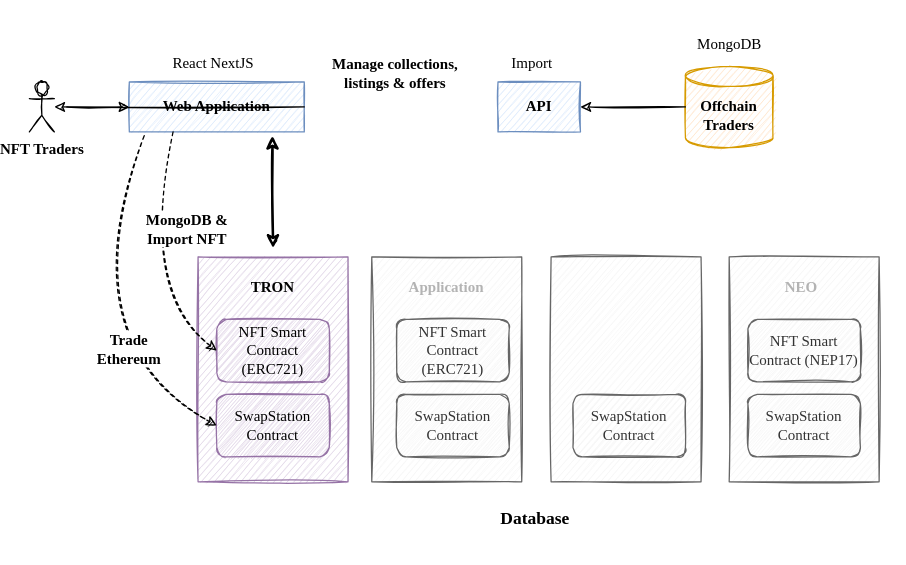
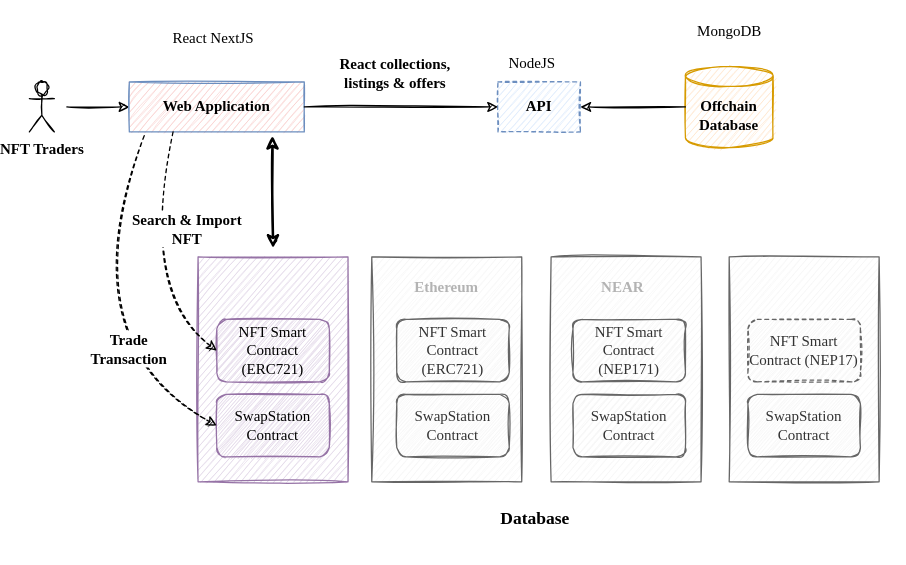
  <mxCell id="0" />
  <mxCell id="1" parent="0" />
  <mxCell id="2" value="NFT Traders" style="shape=umlActor;verticalLabelPosition=bottom;verticalAlign=top;html=1;outlineConnect=0;sketch=1;fontFamily=Comic Sans MS;fontStyle=1" vertex="1" parent="1"><mxGeometry x="20" y="65" width="20" height="40" as="geometry" /></mxCell>
  <mxCell id="3" value="" style="endArrow=classic;html=1;rounded=0;entryX=0;entryY=0.5;entryDx=0;entryDy=0;sketch=1;" edge="1" parent="1" target="4"><mxGeometry width="50" height="50" relative="1" as="geometry"><mxPoint x="50" y="85" as="sourcePoint" /><mxPoint x="240" y="5" as="targetPoint" /></mxGeometry></mxCell>
- <mxCell id="4" value="Web Application" style="rounded=0;whiteSpace=wrap;html=1;sketch=1;fontFamily=Comic Sans MS;fontStyle=1;fillColor=#dae8fc;strokeColor=#6c8ebf;" vertex="1" parent="1"><mxGeometry x="100" y="65" width="140" height="40" as="geometry" /></mxCell>
- <mxCell id="5" value="API" style="rounded=0;whiteSpace=wrap;html=1;sketch=1;fontFamily=Comic Sans MS;fontStyle=1;fillColor=#dae8fc;strokeColor=#6c8ebf;" vertex="1" parent="1"><mxGeometry x="395" y="65" width="66" height="40" as="geometry" /></mxCell>
- <mxCell id="6" value="Offchain Traders" style="shape=cylinder3;whiteSpace=wrap;html=1;boundedLbl=1;backgroundOutline=1;size=8;fontStyle=1;fontFamily=Comic Sans MS;sketch=1;fillColor=#ffe6cc;strokeColor=#d79b00;" vertex="1" parent="1"><mxGeometry x="545" y="52.5" width="70" height="65" as="geometry" /></mxCell>
- <mxCell id="7" value="MongoDB" style="text;html=1;strokeColor=none;fillColor=none;align=center;verticalAlign=middle;whiteSpace=wrap;rounded=0;sketch=1;fontFamily=Comic Sans MS;" vertex="1" parent="1"><mxGeometry x="532.5" y="20" width="95" height="30" as="geometry" /></mxCell>
- <mxCell id="8" value="React NextJS" style="text;html=1;strokeColor=none;fillColor=none;align=center;verticalAlign=middle;whiteSpace=wrap;rounded=0;sketch=1;fontFamily=Comic Sans MS;" vertex="1" parent="1"><mxGeometry x="120" y="35" width="95" height="30" as="geometry" /></mxCell>
- <mxCell id="9" value="" style="endArrow=classic;html=1;rounded=0;exitX=1;exitY=0.5;exitDx=0;exitDy=0;sketch=1;" edge="1" parent="1" source="4" target="2"><mxGeometry width="50" height="50" relative="1" as="geometry"><mxPoint x="150" y="15" as="sourcePoint" /><mxPoint x="250" y="15" as="targetPoint" /></mxGeometry></mxCell>
+ <mxCell id="4" value="Web Application" style="rounded=0;whiteSpace=wrap;html=1;sketch=1;fontFamily=Comic Sans MS;fontStyle=1;fillColor=#f8cecc;strokeColor=#6c8ebf;" vertex="1" parent="1"><mxGeometry x="100" y="65" width="140" height="40" as="geometry" /></mxCell>
+ <mxCell id="5" value="API" style="rounded=0;whiteSpace=wrap;html=1;sketch=1;fontFamily=Comic Sans MS;fontStyle=1;fillColor=#dae8fc;strokeColor=#6c8ebf;dashed=1;" vertex="1" parent="1"><mxGeometry x="395" y="65" width="66" height="40" as="geometry" /></mxCell>
+ <mxCell id="6" value="Offchain Database" style="shape=cylinder3;whiteSpace=wrap;html=1;boundedLbl=1;backgroundOutline=1;size=8;fontStyle=1;fontFamily=Comic Sans MS;sketch=1;fillColor=#ffe6cc;strokeColor=#d79b00;" vertex="1" parent="1"><mxGeometry x="545" y="52.5" width="70" height="65" as="geometry" /></mxCell>
+ <mxCell id="7" value="MongoDB" style="text;html=1;strokeColor=none;fillColor=none;align=center;verticalAlign=middle;whiteSpace=wrap;rounded=0;sketch=1;fontFamily=Comic Sans MS;" vertex="1" parent="1"><mxGeometry x="532.5" y="10" width="95" height="30" as="geometry" /></mxCell>
+ <mxCell id="8" value="React NextJS" style="text;html=1;strokeColor=none;fillColor=none;align=center;verticalAlign=middle;whiteSpace=wrap;rounded=0;sketch=1;fontFamily=Comic Sans MS;" vertex="1" parent="1"><mxGeometry x="120" y="15" width="95" height="30" as="geometry" /></mxCell>
+ <mxCell id="9" value="" style="endArrow=classic;html=1;rounded=0;exitX=1;exitY=0.5;exitDx=0;exitDy=0;entryX=0;entryY=0.5;entryDx=0;entryDy=0;sketch=1;" edge="1" parent="1" source="4" target="5"><mxGeometry width="50" height="50" relative="1" as="geometry"><mxPoint x="150" y="15" as="sourcePoint" /><mxPoint x="250" y="15" as="targetPoint" /></mxGeometry></mxCell>
  <mxCell id="10" value="Database" style="text;html=1;strokeColor=none;fillColor=none;align=center;verticalAlign=middle;whiteSpace=wrap;rounded=0;sketch=1;fontFamily=Comic Sans MS;fontStyle=1;fontSize=14;" vertex="1" parent="1"><mxGeometry x="360" y="400" width="130" height="30" as="geometry" /></mxCell>
  <mxCell id="11" value="" style="endArrow=none;startArrow=classic;html=1;rounded=0;fontFamily=Comic Sans MS;entryX=0;entryY=0.5;entryDx=0;entryDy=0;entryPerimeter=0;exitX=1;exitY=0.5;exitDx=0;exitDy=0;sketch=1;" edge="1" parent="1" source="5" target="6"><mxGeometry width="50" height="50" relative="1" as="geometry"><mxPoint x="290" y="225" as="sourcePoint" /><mxPoint x="340" y="175" as="targetPoint" /></mxGeometry></mxCell>
  <mxCell id="12" value="" style="rounded=0;whiteSpace=wrap;html=1;sketch=1;fontFamily=Comic Sans MS;fillColor=#e1d5e7;strokeColor=#9673a6;" vertex="1" parent="1"><mxGeometry x="155" y="205" width="120" height="180" as="geometry" /></mxCell>
  <mxCell id="13" value="SwapStation Contract" style="rounded=1;whiteSpace=wrap;html=1;sketch=1;fontFamily=Comic Sans MS;fillColor=#e1d5e7;strokeColor=#9673a6;" vertex="1" parent="1"><mxGeometry x="170" y="315" width="90" height="50" as="geometry" /></mxCell>
  <mxCell id="14" value="NFT Smart Contract (ERC721)" style="rounded=1;whiteSpace=wrap;html=1;sketch=1;fontFamily=Comic Sans MS;fillColor=#e1d5e7;strokeColor=#9673a6;" vertex="1" parent="1"><mxGeometry x="170" y="255" width="90" height="50" as="geometry" /></mxCell>
- <mxCell id="15" value="TRON" style="text;html=1;strokeColor=none;fillColor=none;align=center;verticalAlign=middle;whiteSpace=wrap;rounded=0;sketch=1;fontFamily=Comic Sans MS;fontStyle=1" vertex="1" parent="1"><mxGeometry x="165" y="215" width="100" height="30" as="geometry" /></mxCell>
  <mxCell id="16" value="" style="rounded=0;whiteSpace=wrap;html=1;sketch=1;fontFamily=Comic Sans MS;fontColor=#333333;fillColor=#f5f5f5;strokeColor=#666666;" vertex="1" parent="1"><mxGeometry x="294" y="205" width="120" height="180" as="geometry" /></mxCell>
- <mxCell id="17" value="Application" style="text;html=1;strokeColor=none;fillColor=none;align=center;verticalAlign=middle;whiteSpace=wrap;rounded=0;sketch=1;fontFamily=Comic Sans MS;fontStyle=1;fontColor=#B3B3B3;" vertex="1" parent="1"><mxGeometry x="304" y="215" width="100" height="30" as="geometry" /></mxCell>
+ <mxCell id="17" value="Ethereum" style="text;html=1;strokeColor=none;fillColor=none;align=center;verticalAlign=middle;whiteSpace=wrap;rounded=0;sketch=1;fontFamily=Comic Sans MS;fontStyle=1;fontColor=#B3B3B3;" vertex="1" parent="1"><mxGeometry x="304" y="215" width="100" height="30" as="geometry" /></mxCell>
  <mxCell id="18" value="" style="rounded=0;whiteSpace=wrap;html=1;sketch=1;fontFamily=Comic Sans MS;fontColor=#333333;fillColor=#f5f5f5;strokeColor=#666666;" vertex="1" parent="1"><mxGeometry x="437.5" y="205" width="120" height="180" as="geometry" /></mxCell>
+ <mxCell id="19" value="NEAR" style="text;html=1;strokeColor=none;fillColor=none;align=center;verticalAlign=middle;whiteSpace=wrap;rounded=0;sketch=1;fontFamily=Comic Sans MS;fontStyle=1;fontColor=#B3B3B3;" vertex="1" parent="1"><mxGeometry x="445" y="215" width="100" height="30" as="geometry" /></mxCell>
  <mxCell id="20" value="" style="rounded=0;whiteSpace=wrap;html=1;sketch=1;fontFamily=Comic Sans MS;fontColor=#333333;fillColor=#f5f5f5;strokeColor=#666666;" vertex="1" parent="1"><mxGeometry x="580" y="205" width="120" height="180" as="geometry" /></mxCell>
- <mxCell id="21" value="NEO" style="text;html=1;strokeColor=none;fillColor=none;align=center;verticalAlign=middle;whiteSpace=wrap;rounded=0;sketch=1;fontFamily=Comic Sans MS;fontStyle=1;fontColor=#B3B3B3;" vertex="1" parent="1"><mxGeometry x="587.5" y="215" width="100" height="30" as="geometry" /></mxCell>
  <mxCell id="22" value="SwapStation Contract" style="rounded=1;whiteSpace=wrap;html=1;sketch=1;fontFamily=Comic Sans MS;fillColor=#f5f5f5;strokeColor=#666666;fontColor=#333333;" vertex="1" parent="1"><mxGeometry x="314" y="315" width="90" height="50" as="geometry" /></mxCell>
  <mxCell id="23" value="NFT Smart Contract (ERC721)" style="rounded=1;whiteSpace=wrap;html=1;sketch=1;fontFamily=Comic Sans MS;fillColor=#f5f5f5;strokeColor=#666666;fontColor=#333333;" vertex="1" parent="1"><mxGeometry x="314" y="255" width="90" height="50" as="geometry" /></mxCell>
  <mxCell id="24" value="SwapStation Contract" style="rounded=1;whiteSpace=wrap;html=1;sketch=1;fontFamily=Comic Sans MS;fillColor=#f5f5f5;strokeColor=#666666;fontColor=#333333;" vertex="1" parent="1"><mxGeometry x="455" y="315" width="90" height="50" as="geometry" /></mxCell>
+ <mxCell id="25" value="NFT Smart Contract (NEP171)" style="rounded=1;whiteSpace=wrap;html=1;sketch=1;fontFamily=Comic Sans MS;fillColor=#f5f5f5;strokeColor=#666666;fontColor=#333333;" vertex="1" parent="1"><mxGeometry x="455" y="255" width="90" height="50" as="geometry" /></mxCell>
  <mxCell id="26" value="SwapStation Contract" style="rounded=1;whiteSpace=wrap;html=1;sketch=1;fontFamily=Comic Sans MS;fillColor=#f5f5f5;strokeColor=#666666;fontColor=#333333;" vertex="1" parent="1"><mxGeometry x="595" y="315" width="90" height="50" as="geometry" /></mxCell>
- <mxCell id="27" value="NFT Smart Contract (NEP17)" style="rounded=1;whiteSpace=wrap;html=1;sketch=1;fontFamily=Comic Sans MS;fillColor=#f5f5f5;strokeColor=#666666;fontColor=#333333;" vertex="1" parent="1"><mxGeometry x="595" y="255" width="90" height="50" as="geometry" /></mxCell>
+ <mxCell id="27" value="NFT Smart Contract (NEP17)" style="rounded=1;whiteSpace=wrap;html=1;sketch=1;fontFamily=Comic Sans MS;fillColor=#f5f5f5;strokeColor=#666666;fontColor=#333333;dashed=1;" vertex="1" parent="1"><mxGeometry x="595" y="255" width="90" height="50" as="geometry" /></mxCell>
  <mxCell id="28" value="" style="endArrow=classic;startArrow=classic;html=1;rounded=0;fontFamily=Comic Sans MS;sketch=1;fontStyle=1;strokeWidth=2;" edge="1" parent="1"><mxGeometry width="50" height="50" relative="1" as="geometry"><mxPoint x="214.5" y="108" as="sourcePoint" /><mxPoint x="215" y="198" as="targetPoint" /></mxGeometry></mxCell>
- <mxCell id="29" value="Manage collections, listings &amp;amp; offers" style="text;html=1;strokeColor=none;fillColor=none;align=center;verticalAlign=middle;whiteSpace=wrap;rounded=0;sketch=1;fontFamily=Comic Sans MS;fontStyle=1" vertex="1" parent="1"><mxGeometry x="250" y="35" width="126" height="45" as="geometry" /></mxCell>
+ <mxCell id="29" value="React collections, listings &amp;amp; offers" style="text;html=1;strokeColor=none;fillColor=none;align=center;verticalAlign=middle;whiteSpace=wrap;rounded=0;sketch=1;fontFamily=Comic Sans MS;fontStyle=1" vertex="1" parent="1"><mxGeometry x="250" y="35" width="126" height="45" as="geometry" /></mxCell>
  <mxCell id="30" value="" style="endArrow=classic;html=1;sketch=1;curved=1;entryX=0;entryY=0.5;entryDx=0;entryDy=0;dashed=1;exitX=0.25;exitY=1;exitDx=0;exitDy=0;" edge="1" parent="1" source="4" target="14"><mxGeometry width="50" height="50" relative="1" as="geometry"><mxPoint x="120" y="135" as="sourcePoint" /><mxPoint x="130" y="165" as="targetPoint" /><Array as="points"><mxPoint x="110" y="235" /></Array></mxGeometry></mxCell>
- <mxCell id="31" value="MongoDB &amp;amp; Import NFT" style="text;html=1;align=center;verticalAlign=middle;whiteSpace=wrap;rounded=0;sketch=1;fontFamily=Comic Sans MS;labelBackgroundColor=default;fontStyle=1" vertex="1" parent="1"><mxGeometry x="100" y="160" width="93" height="45" as="geometry" /></mxCell>
+ <mxCell id="31" value="Search &amp;amp; Import NFT" style="text;html=1;align=center;verticalAlign=middle;whiteSpace=wrap;rounded=0;sketch=1;fontFamily=Comic Sans MS;labelBackgroundColor=default;fontStyle=1" vertex="1" parent="1"><mxGeometry x="100" y="160" width="93" height="45" as="geometry" /></mxCell>
  <mxCell id="32" value="" style="endArrow=classic;sketch=1;curved=1;entryX=0;entryY=0.5;entryDx=0;entryDy=0;dashed=1;exitX=0.085;exitY=1.075;exitDx=0;exitDy=0;exitPerimeter=0;html=1;" edge="1" parent="1" source="4" target="13"><mxGeometry width="50" height="50" relative="1" as="geometry"><mxPoint x="70" y="225" as="sourcePoint" /><mxPoint x="143" y="352.5" as="targetPoint" /><Array as="points"><mxPoint x="50" y="275" /></Array></mxGeometry></mxCell>
- <mxCell id="33" value="Trade Ethereum" style="text;html=1;strokeColor=none;fillColor=none;align=center;verticalAlign=middle;whiteSpace=wrap;rounded=0;sketch=1;fontFamily=Comic Sans MS;labelBackgroundColor=default;fontStyle=1" vertex="1" parent="1"><mxGeometry x="60" y="255" width="80" height="47.5" as="geometry" /></mxCell>
- <mxCell id="34" value="Import" style="text;html=1;strokeColor=none;fillColor=none;align=center;verticalAlign=middle;whiteSpace=wrap;rounded=0;sketch=1;fontFamily=Comic Sans MS;" vertex="1" parent="1"><mxGeometry x="395" y="35" width="55" height="30" as="geometry" /></mxCell>
+ <mxCell id="33" value="Trade Transaction" style="text;html=1;strokeColor=none;fillColor=none;align=center;verticalAlign=middle;whiteSpace=wrap;rounded=0;sketch=1;fontFamily=Comic Sans MS;labelBackgroundColor=default;fontStyle=1" vertex="1" parent="1"><mxGeometry x="60" y="255" width="80" height="47.5" as="geometry" /></mxCell>
+ <mxCell id="34" value="NodeJS" style="text;html=1;strokeColor=none;fillColor=none;align=center;verticalAlign=middle;whiteSpace=wrap;rounded=0;sketch=1;fontFamily=Comic Sans MS;" vertex="1" parent="1"><mxGeometry x="395" y="35" width="55" height="30" as="geometry" /></mxCell>
